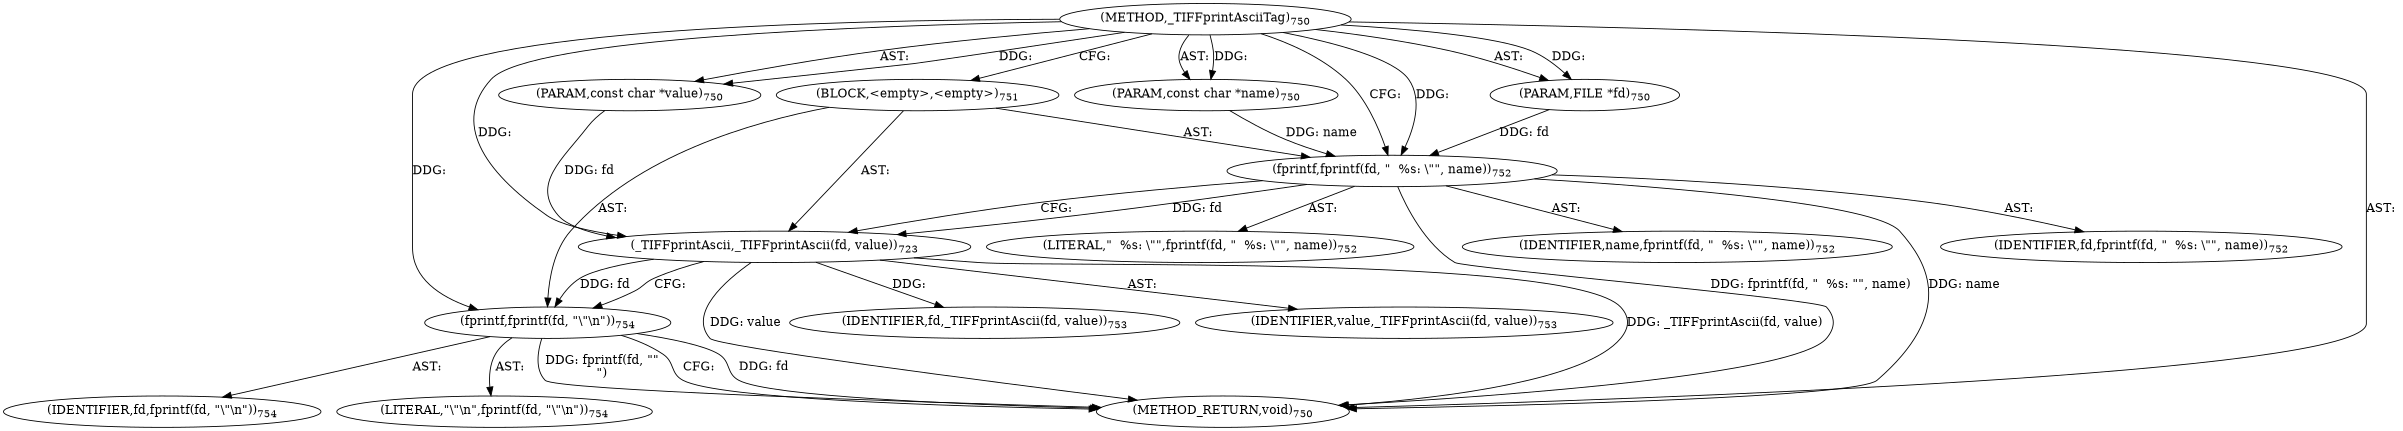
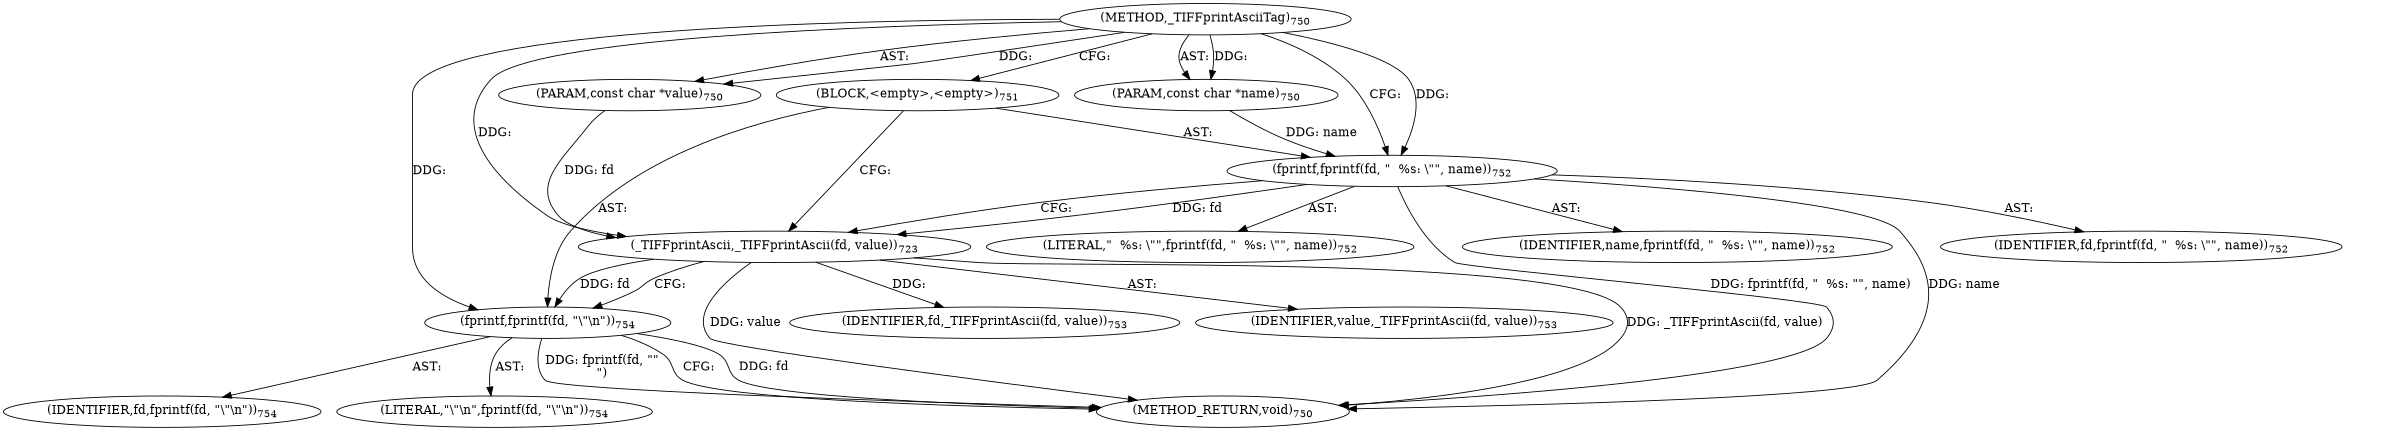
  digraph {
    n1 [label=<(METHOD,_TIFFprintAsciiTag)<SUB>750</SUB>>]
-   n2 [label=<(PARAM,FILE *fd)<SUB>750</SUB>>]
    n3 [label=<(PARAM,const char *name)<SUB>750</SUB>>]
    n4 [label=<(PARAM,const char *value)<SUB>750</SUB>>]
    n5 [label=<(BLOCK,&lt;empty&gt;,&lt;empty&gt;)<SUB>751</SUB>>]
    n6 [label=<(fprintf,fprintf(fd, &quot;  %s: \&quot;&quot;, name))<SUB>752</SUB>>]
    n7 [label=<(_TIFFprintAscii,_TIFFprintAscii(fd, value))<SUB>723</SUB>>]
    n8 [label=<(fprintf,fprintf(fd, &quot;\&quot;\n&quot;))<SUB>754</SUB>>]
    n9 [label=<(METHOD_RETURN,void)<SUB>750</SUB>>]
    n10 [label=<(IDENTIFIER,fd,fprintf(fd, &quot;  %s: \&quot;&quot;, name))<SUB>752</SUB>>]
    n11 [label=<(LITERAL,&quot;  %s: \&quot;&quot;,fprintf(fd, &quot;  %s: \&quot;&quot;, name))<SUB>752</SUB>>]
    n12 [label=<(IDENTIFIER,name,fprintf(fd, &quot;  %s: \&quot;&quot;, name))<SUB>752</SUB>>]
    n13 [label=<(IDENTIFIER,fd,_TIFFprintAscii(fd, value))<SUB>753</SUB>>]
    n14 [label=<(IDENTIFIER,value,_TIFFprintAscii(fd, value))<SUB>753</SUB>>]
    n15 [label=<(IDENTIFIER,fd,fprintf(fd, &quot;\&quot;\n&quot;))<SUB>754</SUB>>]
    n16 [label=<(LITERAL,&quot;\&quot;\n&quot;,fprintf(fd, &quot;\&quot;\n&quot;))<SUB>754</SUB>>]
-   n1 -> n2 [label="AST: "]
-   n1 -> n2 [label="DDG: "]
    n1 -> n3 [label="AST: "]
    n1 -> n3 [label="DDG: "]
    n1 -> n4 [label="AST: "]
    n1 -> n4 [label="DDG: "]
    n1 -> n5 [label="CFG: "]
    n1 -> n6 [label="CFG: "]
    n1 -> n6 [label="DDG: "]
    n1 -> n7 [label="DDG: "]
    n1 -> n8 [label="DDG: "]
-   n1 -> n9 [label="AST: "]
-   n2 -> n6 [label="DDG: fd"]
    n3 -> n6 [label="DDG: name"]
    n4 -> n7 [label="DDG: fd"]
    n5 -> n6 [label="AST: "]
-   n5 -> n7 [label="AST: "]
+   n5 -> n7 [label="CFG: "]
    n5 -> n8 [label="AST: "]
    n6 -> n7 [label="CFG: "]
    n6 -> n7 [label="DDG: fd"]
    n6 -> n9 [label="DDG: name"]
    n6 -> n9 [label="DDG: fprintf(fd, &quot;  %s: \&quot;&quot;, name)"]
    n6 -> n10 [label="AST: "]
    n6 -> n11 [label="AST: "]
    n6 -> n12 [label="AST: "]
    n7 -> n8 [label="CFG: "]
    n7 -> n8 [label="DDG: fd"]
    n7 -> n9 [label="DDG: value"]
    n7 -> n9 [label="DDG: _TIFFprintAscii(fd, value)"]
    n7 -> n13 [label="DDG: "]
    n7 -> n14 [label="AST: "]
    n8 -> n9 [label="CFG: "]
    n8 -> n9 [label="DDG: fd"]
    n8 -> n9 [label="DDG: fprintf(fd, &quot;\&quot;\n&quot;)"]
    n8 -> n15 [label="AST: "]
    n8 -> n16 [label="AST: "]
  }
